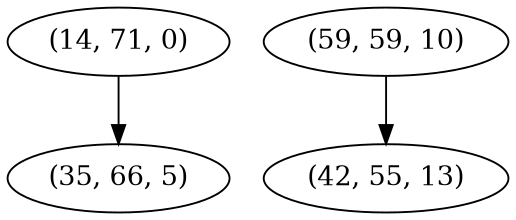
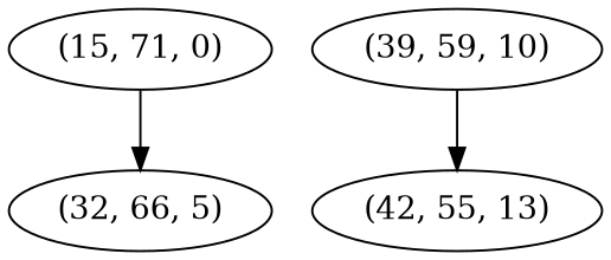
  digraph {
-   "(14, 71, 0)"
-   "(32, 66, 5)" [label="(35, 66, 5)"]
-   "(39, 59, 10)" [label="(59, 59, 10)"]
+   "(14, 71, 0)" [label="(15, 71, 0)"]
+   "(32, 66, 5)"
+   "(39, 59, 10)"
    "(42, 55, 13)"
    "(14, 71, 0)" -> "(32, 66, 5)"
    "(39, 59, 10)" -> "(42, 55, 13)"
  }
